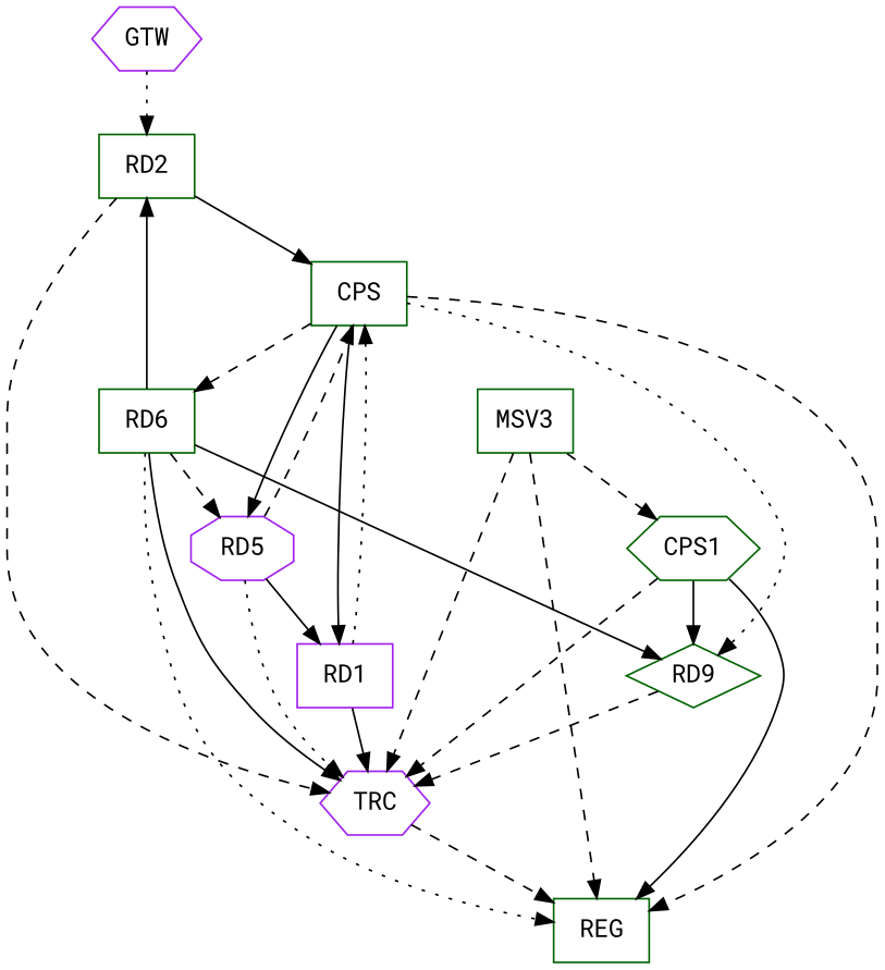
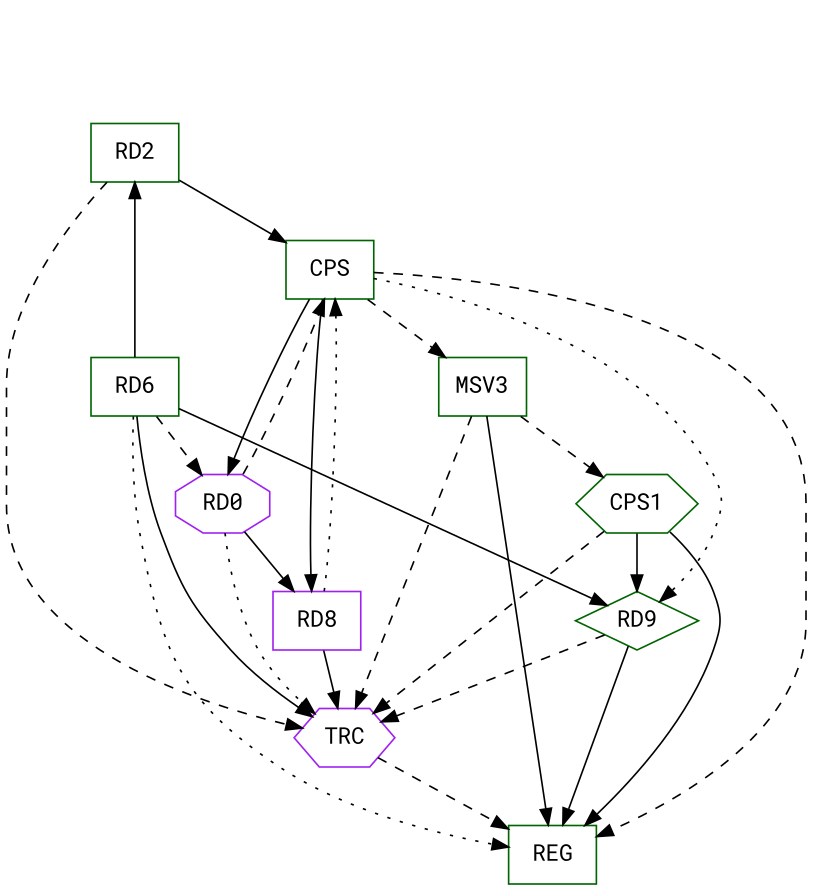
  strict digraph {
    fontname="Roboto Mono"
    node [color=darkgreen fontname="Roboto Mono" shape=box]
    edge [fontname="Roboto Mono" style=dashed]
    n1 [label=REG]
    n2 [color=purple label=TRC shape=hexagon]
    n3 [label=RD2]
    n4 [label=CPS]
    n5 [label=RD9 shape=diamond]
-   n6 [color=purple label=RD5 shape=octagon]
+   n6 [color=purple label=RD0 shape=octagon]
    n7 [label=RD6]
-   n8 [color=purple label=RD1]
+   n8 [color=purple label=RD8]
    n9 [label=CPS1 shape=hexagon]
-   n10 [color=purple label=GTW shape=hexagon]
    n11 [label=MSV3]
    n2 -> n1
    n3 -> n2
    n3 -> n4 [style=solid]
    n4 -> n1
    n4 -> n5 [style=dotted]
    n4 -> n6 [style=solid]
-   n4 -> n7
+   n4 -> n11
    n4 -> n8 [style=solid]
+   n5 -> n1 [style=solid]
    n5 -> n2
    n6 -> n2 [style=dotted]
    n6 -> n4
    n6 -> n8 [style=solid]
    n7 -> n1 [style=dotted]
    n7 -> n2 [style=solid]
    n7 -> n3 [style=solid]
    n7 -> n5 [style=solid]
    n7 -> n6
    n8 -> n2 [style=solid]
    n8 -> n4 [style=dotted]
    n9 -> n1 [style=solid]
    n9 -> n2
    n9 -> n5 [style=solid]
-   n10 -> n3 [style=dotted]
-   n11 -> n1
+   n11 -> n1 [style=solid]
    n11 -> n2
    n11 -> n9
  }
